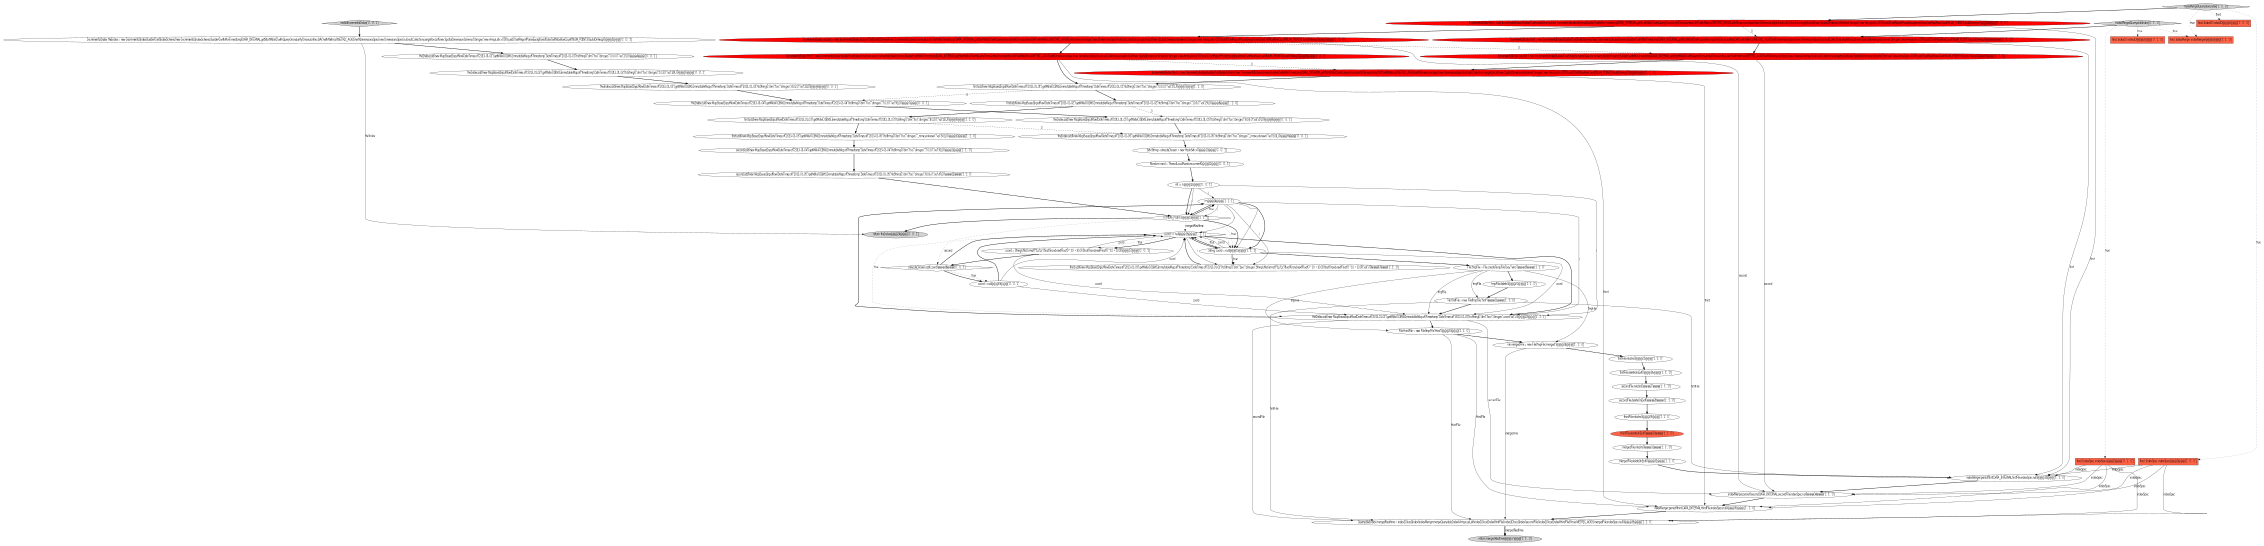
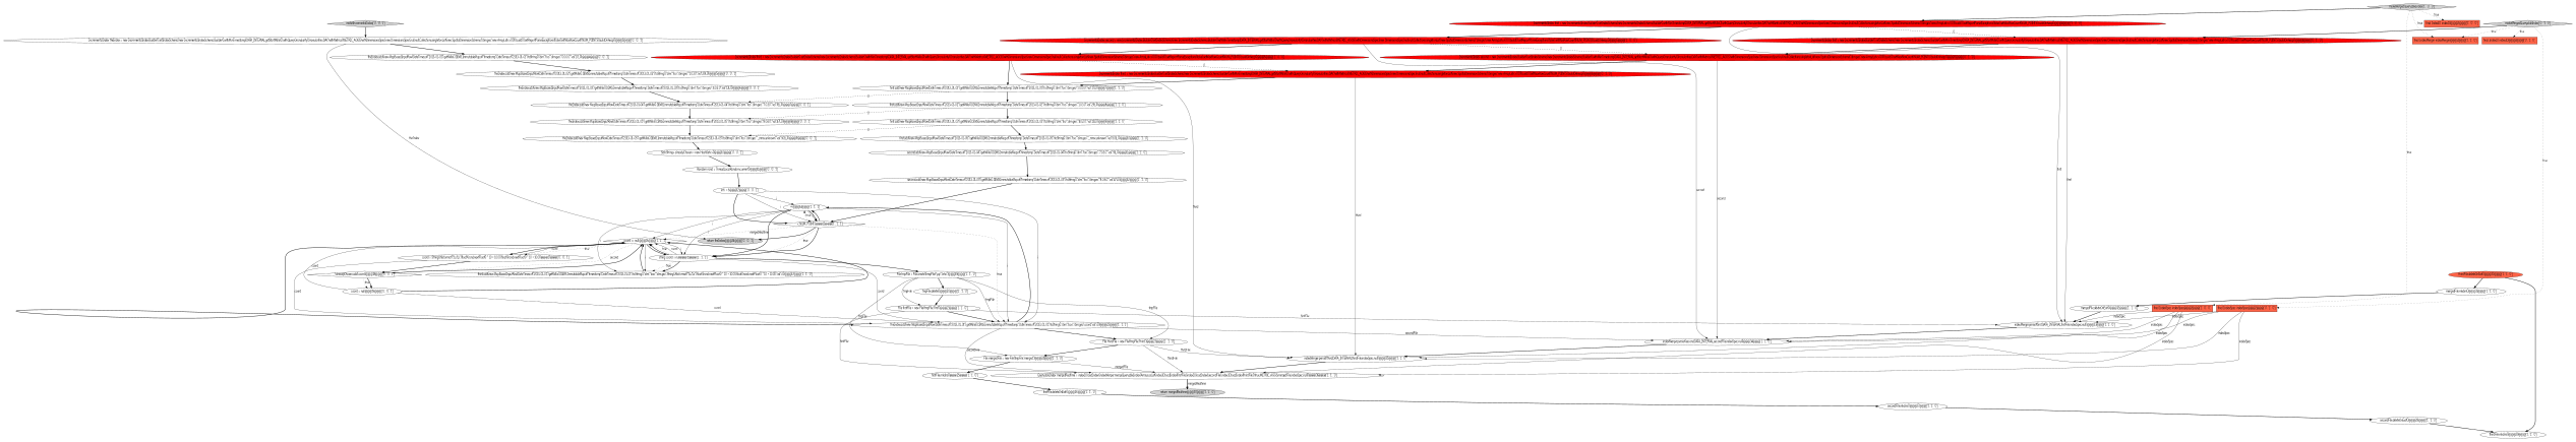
  digraph {
    fontname="Comic Neue"
    node [fillcolor=white fontname="Comic Neue" shape=ellipse style=filled]
    edge [fontname="Comic Neue" style=bold]
    n1 [label="i++@@@14@@@['1', '1', '1']"]
    n2 [label="i < NUM_POINTS@@@13@@@['1', '1', '1']" shape=diamond]
    n3 [label="third.add(new MapBasedInputRow(DateTimes.of(\"2013-01-01\").getMillis(),DIMS,ImmutableMap.of(\"timestamp\",DateTimes.of(\"2013-01-01\").toString(),\"dim\",\"boo\",\"dim.geo\",StringUtils.format(\"%s,%s\",(float)(rand.nextFloat() * 10 + 10.0),(float)(rand.nextFloat() * 10 + 10.0)),\"val\",i)))@@@17@@@['1', '1', '0']"]
    n4 [label="coord == null@@@16@@@['1', '1', '1']" shape=diamond]
    n5 [label="String coord = null@@@15@@@['1', '1', '1']"]
    n6 [label="theIndex.add(new MapBasedInputRow(DateTimes.of(\"2013-01-01\").getMillis(),DIMS,ImmutableMap.of(\"timestamp\",DateTimes.of(\"2013-01-01\").toString(),\"dim\",\"boo\",\"dim.geo\",coord,\"val\",i)))@@@22@@@['1', '1', '1']"]
    n7 [fillcolor=lightgray label="return theIndex@@@24@@@['0', '0', '1']"]
    n8 [label="!alreadyChosen.add(coord)@@@18@@@['0', '0', '1']" shape=diamond]
    n9 [label="coord = StringUtils.format(\"%s,%s\",(float)(rand.nextFloat() * 10 + 10.0),(float)(rand.nextFloat() * 10 + 10.0))@@@17@@@['0', '0', '1']"]
    n10 [label="File tmpFile = File.createTempFile(\"yay\",\"who\")@@@19@@@['1', '1', '0']"]
    n11 [label="File thirdFile = new File(tmpFile,\"third\")@@@23@@@['1', '1', '0']"]
    n12 [label="indexMerger.persist(second,DATA_INTERVAL,secondFile,indexSpec,null)@@@34@@@['1', '1', '0']"]
    n13 [label="QueryableIndex mergedRealtime = indexIO.loadIndex(indexMerger.mergeQueryableIndex(Arrays.asList(indexIO.loadIndex(firstFile),indexIO.loadIndex(secondFile),indexIO.loadIndex(thirdFile)),true,METRIC_AGGS,mergedFile,indexSpec,null))@@@36@@@['1', '1', '0']"]
    n14 [label="tmpFile.delete()@@@20@@@['1', '1', '0']"]
    n15 [label="File firstFile = new File(tmpFile,\"first\")@@@21@@@['1', '1', '0']"]
    n16 [label="indexMerger.persist(first,DATA_INTERVAL,firstFile,indexSpec,null)@@@33@@@['1', '1', '0']"]
    n17 [fillcolor=tomato label="thirdFile.deleteOnExit()@@@30@@@['1', '1', '0']"]
    n18 [label="mergedFile.mkdirs()@@@31@@@['1', '1', '0']"]
    n19 [label="mergedFile.deleteOnExit()@@@32@@@['1', '1', '0']"]
    n20 [fillcolor=lightgray label="return mergedRealtime@@@37@@@['1', '1', '0']"]
    n21 [label="File mergedFile = new File(tmpFile,\"merged\")@@@24@@@['1', '1', '0']"]
    n22 [label="firstFile.mkdirs()@@@25@@@['1', '1', '0']"]
    n23 [label="indexMerger.persist(third,DATA_INTERVAL,thirdFile,indexSpec,null)@@@35@@@['1', '1', '0']"]
    n24 [label="firstFile.deleteOnExit()@@@26@@@['1', '1', '0']"]
    n25 [label="secondFile.mkdirs()@@@27@@@['1', '1', '0']"]
    n26 [label="secondFile.deleteOnExit()@@@28@@@['1', '1', '0']"]
    n27 [fillcolor=lightgray label="makeMergedQueryableIndex['1', '0', '0']" shape=diamond]
    n28 [fillcolor=tomato label="final IndexIO indexIO@@@2@@@['1', '0', '0']" shape=box]
    n29 [fillcolor=tomato label="final IndexSpec indexSpec@@@2@@@['1', '0', '0']" shape=box]
    n30 [fillcolor=tomato label="final IndexMerger indexMerger@@@2@@@['1', '1', '0']" shape=box]
    n31 [fillcolor=red label="IncrementalIndex first = new IncrementalIndex.Builder().setIndexSchema(new IncrementalIndexSchema.Builder().withMinTimestamp(DATA_INTERVAL.getStartMillis()).withQueryGranularity(Granularities.DAY).withMetrics(METRIC_AGGS).withDimensionsSpec(new DimensionsSpec(null,null,Collections.singletonList(new SpatialDimensionSchema(\"dim.geo\",new ArrayList<>())))).build()).setReportParseExceptions(false).setMaxRowCount(NUM_POINTS).buildOnheap()@@@4@@@['1', '0', '0']"]
    n32 [fillcolor=red label="IncrementalIndex second = new IncrementalIndex.Builder().setIndexSchema(new IncrementalIndexSchema.Builder().withMinTimestamp(DATA_INTERVAL.getStartMillis()).withQueryGranularity(Granularities.DAY).withMetrics(METRIC_AGGS).withDimensionsSpec(new DimensionsSpec(null,null,Collections.singletonList(new SpatialDimensionSchema(\"dim.geo\",new ArrayList<>())))).build()).setReportParseExceptions(false).setMaxRowCount(NUM_POINTS).buildOnheap()@@@5@@@['1', '0', '0']"]
    n33 [fillcolor=red label="IncrementalIndex first = new IncrementalIndex.Builder().setIndexSchema(new IncrementalIndexSchema.Builder().withMinTimestamp(DATA_INTERVAL.getStartMillis()).withQueryGranularity(Granularities.DAY).withMetrics(METRIC_AGGS).withDimensionsSpec(new DimensionsSpec(null,null,Collections.singletonList(new SpatialDimensionSchema(\"dim.geo\",new ArrayList<>())))).build()).setMaxRowCount(NUM_POINTS).buildOnheap()@@@4@@@['0', '1', '0']"]
    n34 [label="thirdFile.mkdirs()@@@29@@@['1', '1', '0']"]
    n35 [fillcolor=red label="IncrementalIndex second = new IncrementalIndex.Builder().setIndexSchema(new IncrementalIndexSchema.Builder().withMinTimestamp(DATA_INTERVAL.getStartMillis()).withQueryGranularity(Granularities.DAY).withMetrics(METRIC_AGGS).withDimensionsSpec(new DimensionsSpec(null,null,Collections.singletonList(new SpatialDimensionSchema(\"dim.geo\",new ArrayList<>())))).build()).setMaxRowCount(NUM_POINTS).buildOnheap()@@@5@@@['0', '1', '0']"]
    n36 [fillcolor=red label="IncrementalIndex third = new IncrementalIndex.Builder().setIndexSchema(new IncrementalIndexSchema.Builder().withMinTimestamp(DATA_INTERVAL.getStartMillis()).withQueryGranularity(Granularities.DAY).withMetrics(METRIC_AGGS).withDimensionsSpec(new DimensionsSpec(null,null,Collections.singletonList(new SpatialDimensionSchema(\"dim.geo\",new ArrayList<>())))).build()).setMaxRowCount(NUM_POINTS).buildOnheap()@@@6@@@['0', '1', '0']"]
    n37 [label="first.add(new MapBasedInputRow(DateTimes.of(\"2013-01-01\").getMillis(),DIMS,ImmutableMap.of(\"timestamp\",DateTimes.of(\"2013-01-01\").toString(),\"dim\",\"foo\",\"dim.geo\",\"0.0,0.0\",\"val\",17L)))@@@7@@@['1', '1', '0']"]
    n38 [fillcolor=red label="IncrementalIndex third = new IncrementalIndex.Builder().setIndexSchema(new IncrementalIndexSchema.Builder().withMinTimestamp(DATA_INTERVAL.getStartMillis()).withQueryGranularity(Granularities.DAY).withMetrics(METRIC_AGGS).withDimensionsSpec(new DimensionsSpec(null,null,Collections.singletonList(new SpatialDimensionSchema(\"dim.geo\",new ArrayList<>())))).build()).setReportParseExceptions(false).setMaxRowCount(NUM_POINTS).buildOnheap()@@@6@@@['1', '0', '0']"]
    n39 [label="theIndex.add(new MapBasedInputRow(DateTimes.of(\"2013-01-04\").getMillis(),DIMS,ImmutableMap.of(\"timestamp\",DateTimes.of(\"2013-01-04\").toString(),\"dim\",\"foo\",\"dim.geo\",\"7.0,3.0\",\"val\",91L)))@@@7@@@['0', '0', '1']"]
    n40 [label="first.add(new MapBasedInputRow(DateTimes.of(\"2013-01-02\").getMillis(),DIMS,ImmutableMap.of(\"timestamp\",DateTimes.of(\"2013-01-02\").toString(),\"dim\",\"foo\",\"dim.geo\",\"1.0,3.0\",\"val\",29L)))@@@8@@@['1', '1', '0']"]
    n41 [fillcolor=lightgray label="makeIncrementalIndex['0', '0', '1']" shape=diamond]
    n42 [label="IncrementalIndex theIndex = new IncrementalIndex.Builder().setIndexSchema(new IncrementalIndexSchema.Builder().withMinTimestamp(DATA_INTERVAL.getStartMillis()).withQueryGranularity(Granularities.DAY).withMetrics(METRIC_AGGS).withDimensionsSpec(new DimensionsSpec(null,null,Collections.singletonList(new SpatialDimensionSchema(\"dim.geo\",new ArrayList<>())))).build()).setReportParseExceptions(false).setMaxRowCount(NUM_POINTS).buildOnheap()@@@3@@@['0', '0', '1']"]
    n43 [label="theIndex.add(new MapBasedInputRow(DateTimes.of(\"2013-01-01\").getMillis(),DIMS,ImmutableMap.of(\"timestamp\",DateTimes.of(\"2013-01-01\").toString(),\"dim\",\"foo\",\"dim.geo\",\"0.0,0.0\",\"val\",17L)))@@@4@@@['0', '0', '1']"]
    n44 [label="theIndex.add(new MapBasedInputRow(DateTimes.of(\"2013-01-03\").getMillis(),DIMS,ImmutableMap.of(\"timestamp\",DateTimes.of(\"2013-01-03\").toString(),\"dim\",\"foo\",\"dim.geo\",\"4.0,2.0\",\"val\",13L)))@@@6@@@['0', '0', '1']"]
    n45 [label="theIndex.add(new MapBasedInputRow(DateTimes.of(\"2013-01-05\").getMillis(),DIMS,ImmutableMap.of(\"timestamp\",DateTimes.of(\"2013-01-05\").toString(),\"dim\",\"foo\",\"dim.geo\",\"8.0,6.0\",\"val\",47L)))@@@8@@@['0', '0', '1']"]
    n46 [label="first.add(new MapBasedInputRow(DateTimes.of(\"2013-01-05\").getMillis(),DIMS,ImmutableMap.of(\"timestamp\",DateTimes.of(\"2013-01-05\").toString(),\"dim\",\"foo\",\"dim.geo\",\"_mmx.unknown\",\"val\",501L)))@@@10@@@['1', '1', '0']"]
    n47 [label="second.add(new MapBasedInputRow(DateTimes.of(\"2013-01-04\").getMillis(),DIMS,ImmutableMap.of(\"timestamp\",DateTimes.of(\"2013-01-04\").toString(),\"dim\",\"foo\",\"dim.geo\",\"7.0,3.0\",\"val\",91L)))@@@11@@@['1', '1', '0']"]
    n48 [label="second.add(new MapBasedInputRow(DateTimes.of(\"2013-01-05\").getMillis(),DIMS,ImmutableMap.of(\"timestamp\",DateTimes.of(\"2013-01-05\").toString(),\"dim\",\"foo\",\"dim.geo\",\"8.0,6.0\",\"val\",47L)))@@@12@@@['1', '1', '0']"]
    n49 [label="first.add(new MapBasedInputRow(DateTimes.of(\"2013-01-03\").getMillis(),DIMS,ImmutableMap.of(\"timestamp\",DateTimes.of(\"2013-01-03\").toString(),\"dim\",\"foo\",\"dim.geo\",\"4.0,2.0\",\"val\",13L)))@@@9@@@['1', '1', '0']"]
    n50 [label="theIndex.add(new MapBasedInputRow(DateTimes.of(\"2013-01-05\").getMillis(),DIMS,ImmutableMap.of(\"timestamp\",DateTimes.of(\"2013-01-05\").toString(),\"dim\",\"foo\",\"dim.geo\",\"_mmx.unknown\",\"val\",501L)))@@@9@@@['0', '0', '1']"]
    n51 [label="Set<String> alreadyChosen = new HashSet<>()@@@10@@@['0', '0', '1']"]
    n52 [label="coord = null@@@19@@@['0', '0', '1']"]
    n53 [label="theIndex.add(new MapBasedInputRow(DateTimes.of(\"2013-01-02\").getMillis(),DIMS,ImmutableMap.of(\"timestamp\",DateTimes.of(\"2013-01-02\").toString(),\"dim\",\"foo\",\"dim.geo\",\"1.0,3.0\",\"val\",29L)))@@@5@@@['0', '0', '1']"]
    n54 [label="Random rand = ThreadLocalRandom.current()@@@11@@@['0', '0', '1']"]
    n55 [label="int i = 6@@@12@@@['0', '0', '1']"]
    n56 [fillcolor=lightgray label="makeMergedQueryableIndex['0', '1', '0']" shape=diamond]
    n57 [fillcolor=tomato label="final IndexSpec indexSpec@@@2@@@['0', '1', '0']" shape=box]
    n58 [fillcolor=tomato label="final IndexIO indexIO@@@2@@@['0', '1', '0']" shape=box]
    n1 -> n2 [label=i style=solid]
    n1 -> n2
    n1 -> n3 [label=i style=solid]
    n1 -> n4 [label=i style=solid]
    n1 -> n5
    n1 -> n5 [label=i style=solid]
    n1 -> n6 [label=i style=solid]
    n2 -> n1 [label=true style=dotted]
    n2 -> n1
    n2 -> n4 [label=mergedRealtime style=dotted]
    n2 -> n5 [label=true style=dotted]
    n2 -> n5
    n2 -> n6 [label=true style=dotted]
    n2 -> n7
    n3 -> n4
    n4 -> n3 [label=i style=solid]
    n4 -> n5 [label=i style=solid]
    n4 -> n5
    n4 -> n6
    n4 -> n8 [label=second style=dotted]
    n4 -> n9 [label=true style=dotted]
    n4 -> n9
    n5 -> n3 [label=true style=dotted]
    n5 -> n3
    n5 -> n4 [label=true style=dotted]
    n5 -> n4 [label=coord style=solid]
    n5 -> n4
    n5 -> n6 [label=coord style=solid]
    n5 -> n10
    n6 -> n1
    n6 -> n11
    n6 -> n12 [label=secondFile style=solid]
    n6 -> n13 [label=secondFile style=solid]
    n8 -> n4
    n8 -> n52 [label=true style=dotted]
    n8 -> n52
    n9 -> n4 [label=coord style=solid]
    n9 -> n6 [label=coord style=solid]
    n9 -> n8
    n10 -> n6 [label=tmpFile style=solid]
    n10 -> n11 [label=tmpFile style=solid]
    n10 -> n14
    n10 -> n15 [label=tmpFile style=solid]
    n10 -> n21 [label=tmpFile style=solid]
    n11 -> n13 [label=thirdFile style=solid]
    n11 -> n21
    n11 -> n23 [label=thirdFile style=solid]
    n12 -> n23
    n13 -> n20
    n13 -> n20 [label=mergedRealtime style=solid]
    n14 -> n15
    n15 -> n6
    n15 -> n13 [label=firstFile style=solid]
    n15 -> n16 [label=firstFile style=solid]
    n16 -> n12
    n17 -> n18
    n18 -> n19
    n19 -> n16
    n21 -> n13 [label=mergedFile style=solid]
    n21 -> n22
    n22 -> n24
    n23 -> n13
    n24 -> n25
    n25 -> n26
    n26 -> n34
-   n27 -> n28 [label=third style=dotted]
+   n27 -> n28 [label=true style=dotted]
    n27 -> n29 [label=true style=dotted]
    n27 -> n30 [label=true style=dotted]
    n27 -> n31
    n29 -> n12 [label=indexSpec style=solid]
    n29 -> n13 [label=indexSpec style=solid]
    n29 -> n16 [label=indexSpec style=solid]
    n29 -> n23 [label=indexSpec style=solid]
    n31 -> n16 [label=first style=solid]
    n31 -> n32
    n31 -> n33 [label=0 style=dashed]
    n32 -> n12 [label=second style=solid]
    n32 -> n35 [label=0 style=dashed]
    n32 -> n38
    n33 -> n16 [label=first style=solid]
    n33 -> n35
-   n34 -> n17
+   n17 -> n34
    n35 -> n12 [label=second style=solid]
    n35 -> n36
    n36 -> n23 [label=third style=solid]
    n36 -> n37
    n37 -> n39 [label=0 style=dashed]
    n37 -> n40
    n38 -> n23 [label=third style=solid]
    n38 -> n36 [label=0 style=dashed]
    n38 -> n37
    n39 -> n45
    n40 -> n45 [label=0 style=dashed]
    n40 -> n49
    n41 -> n42
    n42 -> n7 [label=theIndex style=solid]
    n42 -> n43
    n43 -> n53
    n44 -> n39
    n45 -> n50
    n46 -> n47
    n47 -> n48
    n48 -> n2
    n49 -> n46
    n49 -> n50 [label=0 style=dashed]
    n50 -> n51
    n51 -> n54
    n52 -> n4
    n52 -> n4 [label=coord style=solid]
    n52 -> n6 [label=coord style=solid]
    n53 -> n44
    n54 -> n55
    n55 -> n1 [label=i style=solid]
    n55 -> n2
    n55 -> n2 [label=i style=solid]
    n55 -> n6 [label=i style=solid]
    n56 -> n30 [label=true style=dotted]
    n56 -> n33
    n56 -> n57 [label=true style=dotted]
    n56 -> n58 [label=true style=dotted]
    n57 -> n12 [label=indexSpec style=solid]
    n57 -> n13 [label=indexSpec style=solid]
    n57 -> n16 [label=indexSpec style=solid]
    n57 -> n23 [label=indexSpec style=solid]
  }
